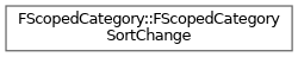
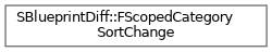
  digraph {
    rankdir=LR
-   n1 [color=grey40 fillcolor=white fontname=Helvetica fontsize=10 height=0.2 label="FScopedCategory::FScopedCategory\lSortChange" shape=box style=filled width=0.4]
+   n1 [color=grey40 fillcolor=white fontname=Helvetica fontsize=10 height=0.2 label="SBlueprintDiff::FScopedCategory\lSortChange" shape=box style=filled width=0.4]
  }
